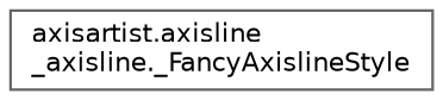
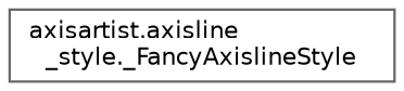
  digraph {
    rankdir=LR
-   n1 [color=grey40 fillcolor=white fontname=Helvetica fontsize=10 height=0.2 label="axisartist.axisline\l_axisline._FancyAxislineStyle" shape=box style=filled width=0.4]
+   n1 [color=grey40 fillcolor=white fontname=Helvetica fontsize=10 height=0.2 label="axisartist.axisline\l_style._FancyAxislineStyle" shape=box style=filled width=0.4]
  }
